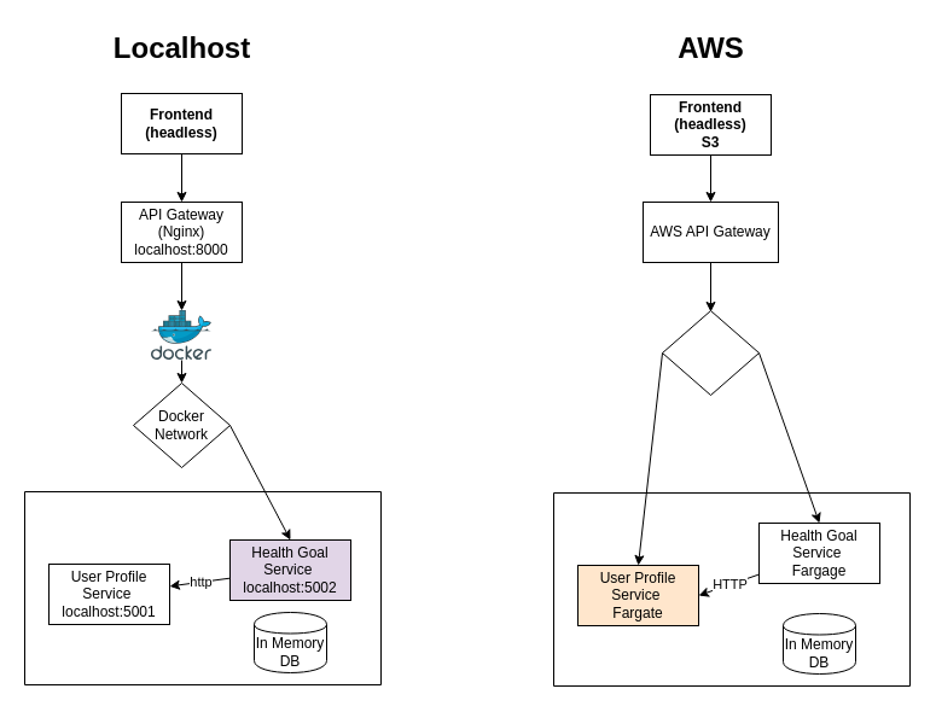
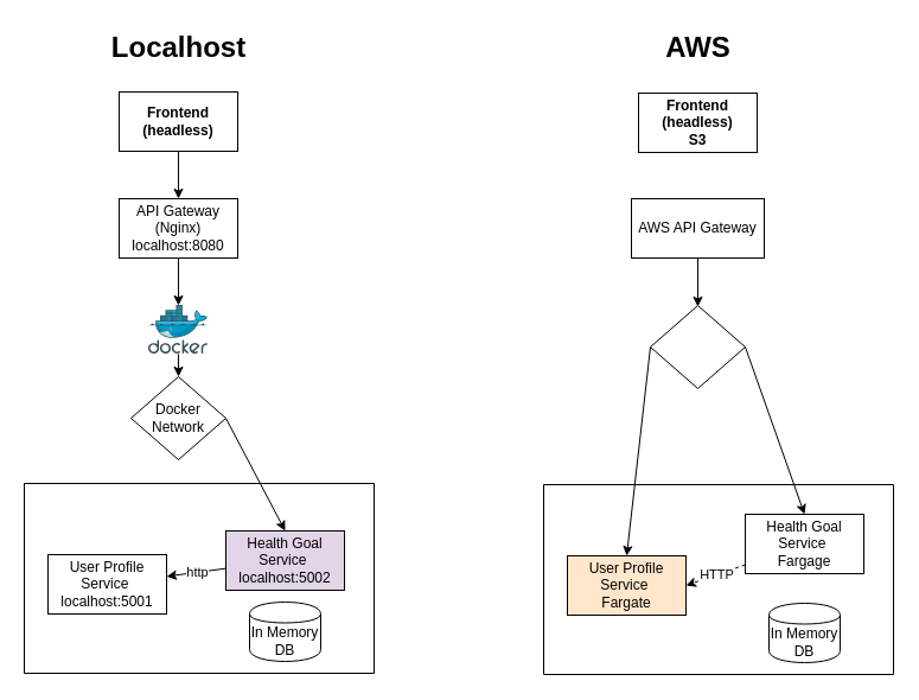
  <mxCell id="0" />
  <mxCell id="1" parent="0" />
  <mxCell id="2" value="" style="edgeStyle=none;html=1;" parent="1" source="3" target="5" edge="1"><mxGeometry relative="1" as="geometry" /></mxCell>
  <mxCell id="3" value="Frontend (headless)" style="html=1;dashed=0;whiteSpace=wrap;fontStyle=1" parent="1" vertex="1"><mxGeometry x="100" y="77" width="100" height="50" as="geometry" /></mxCell>
  <mxCell id="4" value="" style="edgeStyle=none;html=1;" parent="1" source="5" target="7" edge="1"><mxGeometry relative="1" as="geometry" /></mxCell>
- <mxCell id="5" value="API Gateway (Nginx)&lt;div&gt;localhost:8000&lt;br&gt;&lt;/div&gt;" style="html=1;dashed=0;whiteSpace=wrap;" parent="1" vertex="1"><mxGeometry x="100" y="167" width="100" height="50" as="geometry" /></mxCell>
+ <mxCell id="5" value="API Gateway (Nginx)&lt;div&gt;localhost:8080&lt;br&gt;&lt;/div&gt;" style="html=1;dashed=0;whiteSpace=wrap;" parent="1" vertex="1"><mxGeometry x="100" y="167" width="100" height="50" as="geometry" /></mxCell>
  <mxCell id="6" value="" style="edgeStyle=none;html=1;" parent="1" source="7" target="14" edge="1"><mxGeometry relative="1" as="geometry" /></mxCell>
  <mxCell id="7" value="" style="image;sketch=0;aspect=fixed;html=1;points=[];align=center;fontSize=12;image=img/lib/mscae/Docker.svg;" parent="1" vertex="1"><mxGeometry x="125" y="257" width="50" height="41" as="geometry" /></mxCell>
  <mxCell id="8" value="" style="swimlane;startSize=0;" parent="1" vertex="1"><mxGeometry x="20" y="407" width="295" height="160" as="geometry" /></mxCell>
  <mxCell id="9" value="User Profile Service&amp;nbsp;&lt;br&gt;localhost:5001" style="html=1;dashed=0;whiteSpace=wrap;" parent="8" vertex="1"><mxGeometry x="20" y="60" width="100" height="50" as="geometry" /></mxCell>
  <mxCell id="10" value="" style="edgeStyle=none;html=1;" edge="1" parent="8" source="12" target="9"><mxGeometry relative="1" as="geometry" /></mxCell>
  <mxCell id="11" value="http" style="edgeLabel;html=1;align=center;verticalAlign=middle;resizable=0;points=[];" vertex="1" connectable="0" parent="10"><mxGeometry x="0.008" relative="1" as="geometry"><mxPoint as="offset" /></mxGeometry></mxCell>
  <mxCell id="12" value="Health Goal Service&amp;nbsp;&lt;br&gt;localhost:5002" style="html=1;dashed=0;whiteSpace=wrap;fillColor=#e1d5e7;" parent="8" vertex="1"><mxGeometry x="170" y="40" width="100" height="50" as="geometry" /></mxCell>
  <mxCell id="13" value="In Memory DB" style="shape=cylinder;whiteSpace=wrap;html=1;boundedLbl=1;backgroundOutline=1;" parent="8" vertex="1"><mxGeometry x="190" y="100" width="60" height="50" as="geometry" /></mxCell>
  <mxCell id="14" value="Docker Network" style="shape=rhombus;html=1;dashed=0;whiteSpace=wrap;perimeter=rhombusPerimeter;" parent="1" vertex="1"><mxGeometry x="110" y="317" width="80" height="70" as="geometry" /></mxCell>
  <mxCell id="15" style="edgeStyle=none;html=1;exitX=1;exitY=0.5;exitDx=0;exitDy=0;entryX=0.5;entryY=0;entryDx=0;entryDy=0;" parent="1" source="14" target="12" edge="1"><mxGeometry relative="1" as="geometry" /></mxCell>
- <mxCell id="16" value="" style="edgeStyle=none;html=1;" parent="1" source="17" target="19" edge="1"><mxGeometry relative="1" as="geometry" /></mxCell>
  <mxCell id="17" value="Frontend (headless)&lt;br&gt;S3" style="html=1;dashed=0;whiteSpace=wrap;fontStyle=1" parent="1" vertex="1"><mxGeometry x="538" y="78" width="100" height="50" as="geometry" /></mxCell>
  <mxCell id="18" value="" style="edgeStyle=none;html=1;" parent="1" source="19" edge="1"><mxGeometry relative="1" as="geometry"><mxPoint x="588" y="258" as="targetPoint" /></mxGeometry></mxCell>
  <mxCell id="19" value="AWS API Gateway" style="html=1;dashed=0;whiteSpace=wrap;" parent="1" vertex="1"><mxGeometry x="532" y="167" width="112" height="50" as="geometry" /></mxCell>
  <mxCell id="20" value="" style="swimlane;startSize=0;" parent="1" vertex="1"><mxGeometry x="458" y="408" width="295" height="160" as="geometry" /></mxCell>
  <mxCell id="21" value="User Profile Service&amp;nbsp;&lt;br&gt;Fargate" style="html=1;dashed=0;whiteSpace=wrap;fillColor=#ffe6cc;" parent="20" vertex="1"><mxGeometry x="20" y="60" width="100" height="50" as="geometry" /></mxCell>
- <mxCell id="22" style="edgeStyle=none;html=1;entryX=1;entryY=0.5;entryDx=0;entryDy=0;" edge="1" parent="20" source="24" target="21"><mxGeometry relative="1" as="geometry" /></mxCell>
+ <mxCell id="22" style="edgeStyle=none;html=1;entryX=1;entryY=0.5;entryDx=0;entryDy=0;dashed=1;" edge="1" parent="20" source="24" target="21"><mxGeometry relative="1" as="geometry" /></mxCell>
  <mxCell id="23" value="HTTP" style="edgeLabel;html=1;align=center;verticalAlign=middle;resizable=0;points=[];" vertex="1" connectable="0" parent="22"><mxGeometry x="-0.004" y="-1" relative="1" as="geometry"><mxPoint as="offset" /></mxGeometry></mxCell>
  <mxCell id="24" value="Health Goal Service&amp;nbsp;&lt;br&gt;Fargage" style="html=1;dashed=0;whiteSpace=wrap;" parent="20" vertex="1"><mxGeometry x="170" y="25" width="100" height="50" as="geometry" /></mxCell>
  <mxCell id="25" value="In Memory DB" style="shape=cylinder;whiteSpace=wrap;html=1;boundedLbl=1;backgroundOutline=1;" parent="20" vertex="1"><mxGeometry x="190" y="100" width="60" height="50" as="geometry" /></mxCell>
  <mxCell id="26" style="edgeStyle=none;html=1;exitX=0;exitY=0.5;exitDx=0;exitDy=0;entryX=0.5;entryY=0;entryDx=0;entryDy=0;" parent="1" source="27" target="21" edge="1"><mxGeometry relative="1" as="geometry" /></mxCell>
  <mxCell id="27" value="" style="shape=rhombus;html=1;dashed=0;whiteSpace=wrap;perimeter=rhombusPerimeter;" parent="1" vertex="1"><mxGeometry x="548" y="257" width="80" height="70" as="geometry" /></mxCell>
  <mxCell id="28" style="edgeStyle=none;html=1;exitX=1;exitY=0.5;exitDx=0;exitDy=0;entryX=0.5;entryY=0;entryDx=0;entryDy=0;" parent="1" source="27" target="24" edge="1"><mxGeometry relative="1" as="geometry" /></mxCell>
  <mxCell id="29" value="&lt;b&gt;&lt;font style=&quot;font-size: 24px;&quot;&gt;Localhost&lt;/font&gt;&lt;/b&gt;" style="text;html=1;align=center;verticalAlign=middle;resizable=0;points=[];autosize=1;strokeColor=none;fillColor=none;" parent="1" vertex="1"><mxGeometry x="80" y="20" width="140" height="40" as="geometry" /></mxCell>
  <mxCell id="30" value="&lt;b&gt;&lt;font style=&quot;font-size: 24px;&quot;&gt;AWS&lt;/font&gt;&lt;/b&gt;" style="text;html=1;align=center;verticalAlign=middle;resizable=0;points=[];autosize=1;strokeColor=none;fillColor=none;" parent="1" vertex="1"><mxGeometry x="548" y="20" width="80" height="40" as="geometry" /></mxCell>
